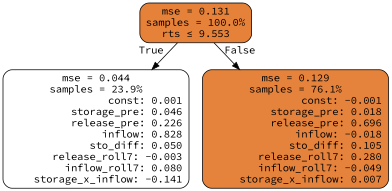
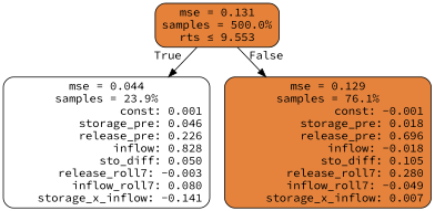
  digraph {
    fontname="Source Code Pro"
    node [color=black fontname="Source Code Pro" shape=rectangle style="filled, rounded"]
    edge [fontname="Source Code Pro" labeldistance=2.5]
-   n1 [fillcolor="#e58139" label="mse = 0.131\nsamples = 100.0%\nrts &le; 9.553"]
+   n1 [fillcolor="#e58139" label="mse = 0.131\nsamples = 500.0%\nrts &le; 9.553"]
    n2 [fillcolor="#ffffff" label="mse = 0.044\nsamples = 23.9%\n                const: 0.001\n          storage_pre: 0.046\n          release_pre: 0.226\n               inflow: 0.828\n             sto_diff: 0.050\n       release_roll7: -0.003\n         inflow_roll7: 0.080\n    storage_x_inflow: -0.141"]
    n3 [fillcolor="#e5833d" label="mse = 0.129\nsamples = 76.1%\n               const: -0.001\n          storage_pre: 0.018\n          release_pre: 0.696\n              inflow: -0.018\n             sto_diff: 0.105\n        release_roll7: 0.280\n        inflow_roll7: -0.049\n     storage_x_inflow: 0.007"]
    n1 -> n2 [headlabel=True labelangle=45]
    n1 -> n3 [headlabel=False labelangle=-45]
  }
